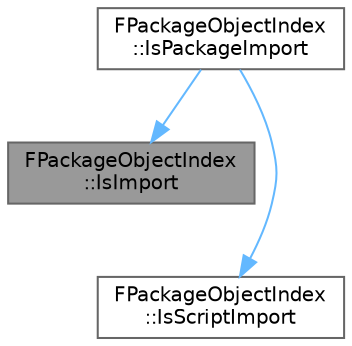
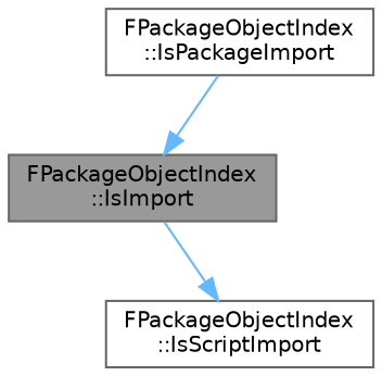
  digraph {
    rankdir=TB
    node [color=grey40 fillcolor=white fontname=Helvetica fontsize=10 shape=box style=filled]
    edge [color=steelblue1 fontname=Helvetica fontsize=10 labelfontname=Helvetica labelfontsize=10 style=solid]
    n1 [color=gray40 fillcolor=grey60 fontcolor=black height=0.2 label="FPackageObjectIndex\l::IsImport" width=0.4]
    n2 [height=0.2 label="FPackageObjectIndex\l::IsScriptImport" width=0.4]
    n3 [height=0.2 label="FPackageObjectIndex\l::IsPackageImport" width=0.4]
-   n3 -> n2
+   n1 -> n2
    n3 -> n1
  }
